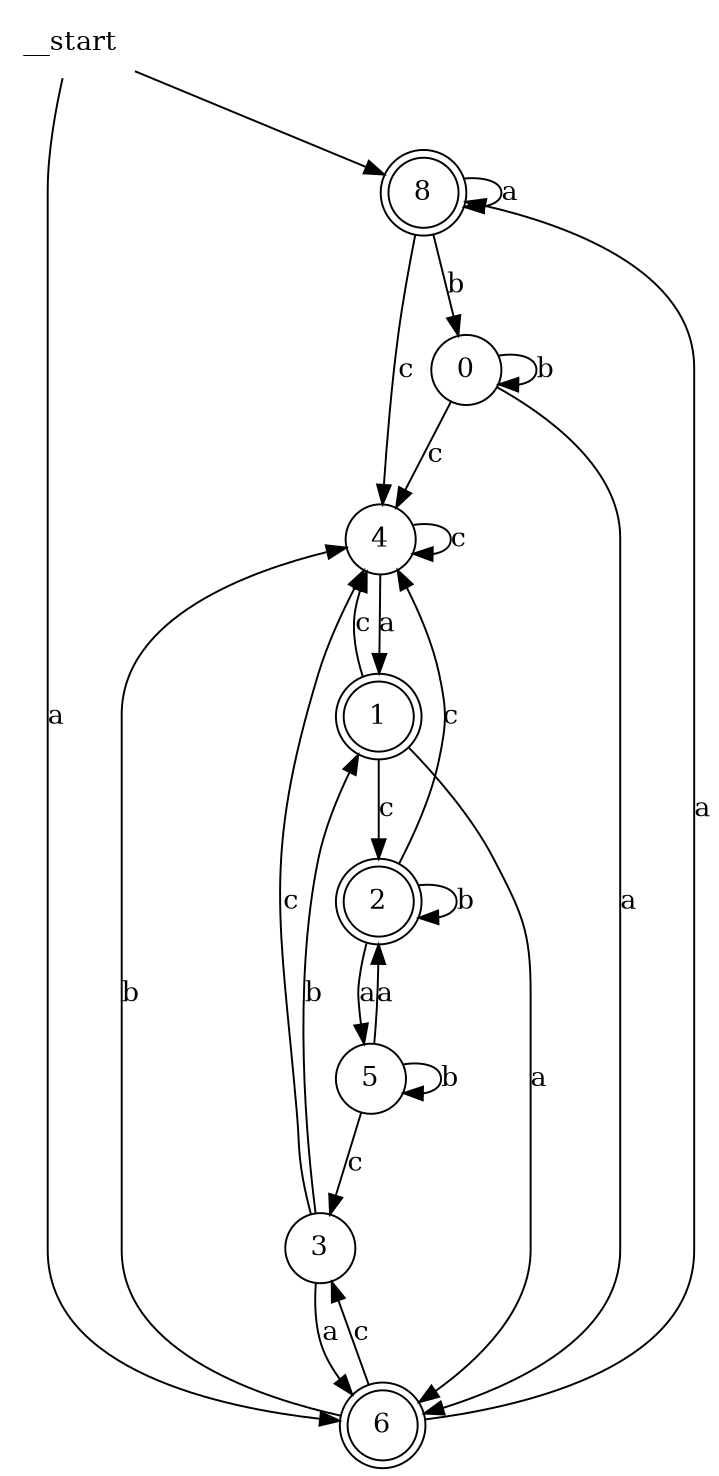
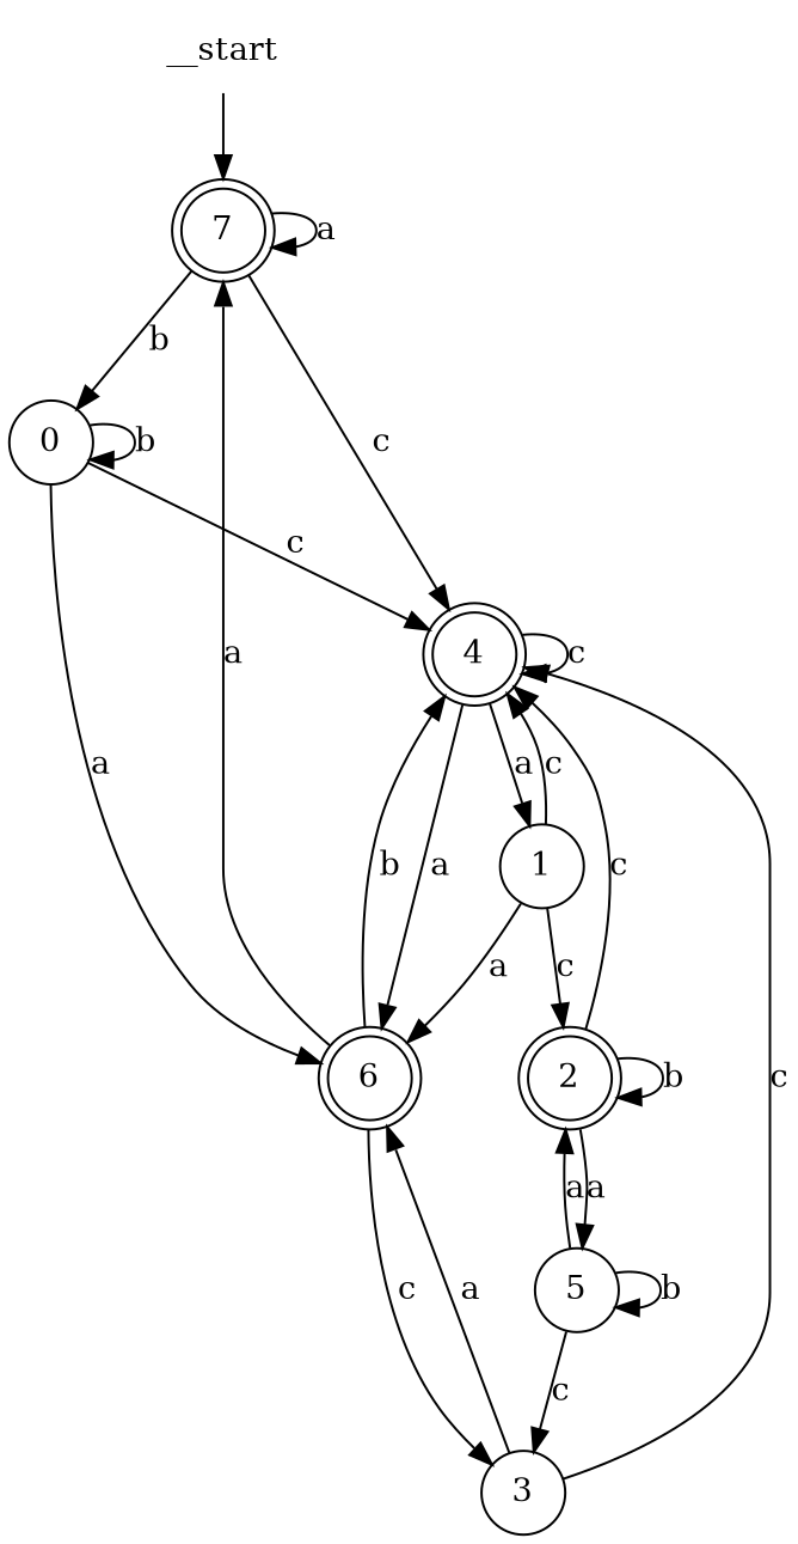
  digraph {
    node [shape=doublecircle]
    __start [shape=none]
-   n2 [label=8]
+   n2 [label=7]
    n3 [label=0 shape=circle]
-   n4 [label=4 shape=circle]
+   n4 [label=4]
    n5 [label=6]
-   n6 [label=1]
+   n6 [label=1 shape=circle]
    n7 [label=3 shape=circle]
    n8 [label=2]
    n9 [label=5 shape=circle]
    __start -> n2
    n2 -> n2 [label=a]
    n2 -> n3 [label=b]
    n2 -> n4 [label=c]
    n3 -> n3 [label=b]
    n3 -> n4 [label=c]
    n3 -> n5 [label=a]
    n4 -> n4 [label=c]
-   __start -> n5 [label=a]
+   n4 -> n5 [label=a]
    n4 -> n6 [label=a]
    n5 -> n2 [label=a]
    n5 -> n4 [label=b]
    n5 -> n7 [label=c]
    n6 -> n4 [label=c]
    n6 -> n5 [label=a]
    n6 -> n8 [label=c]
    n7 -> n4 [label=c]
    n7 -> n5 [label=a]
-   n7 -> n6 [label=b]
    n8 -> n4 [label=c]
    n8 -> n8 [label=b]
    n8 -> n9 [label=a]
    n9 -> n7 [label=c]
    n9 -> n8 [label=a]
    n9 -> n9 [label=b]
  }
